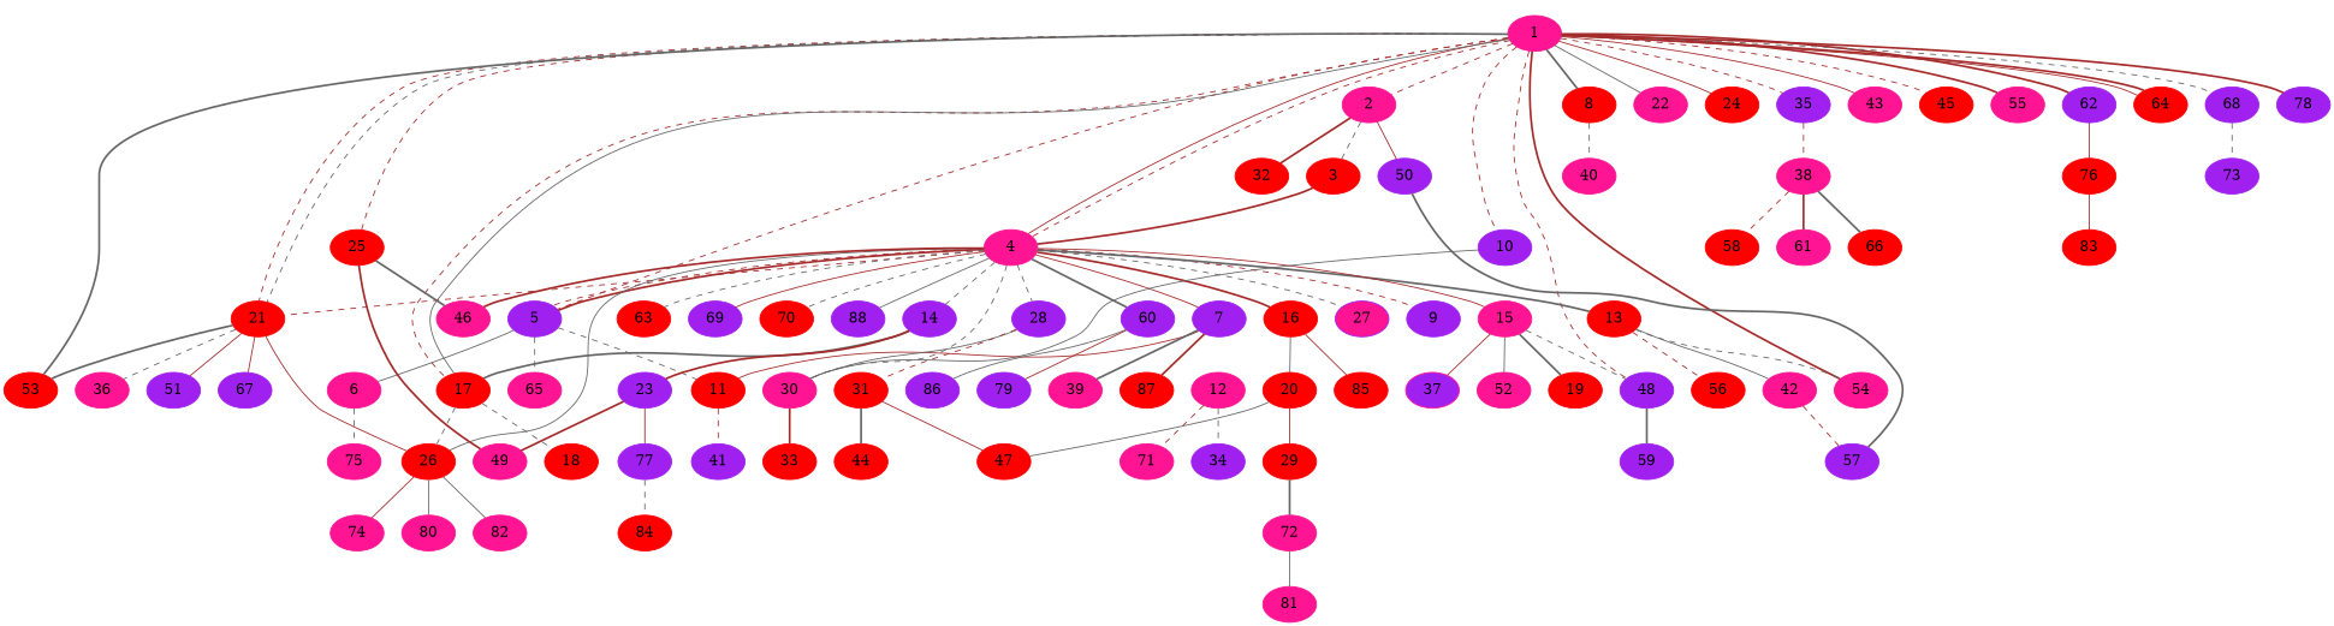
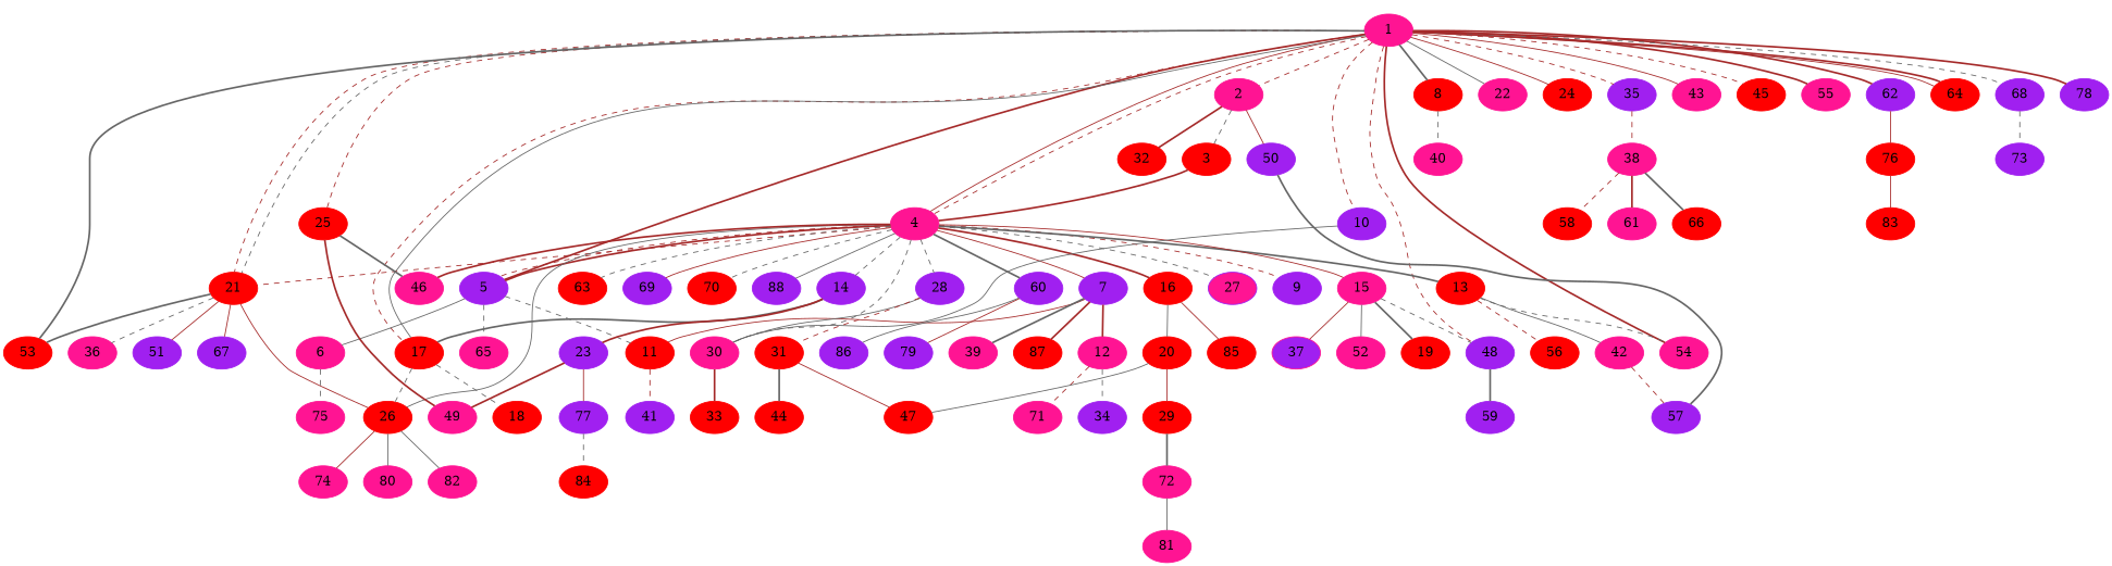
  graph {
    node [color=red style=filled]
    edge [color=brown style=dashed]
    1 [color=deeppink]
    2 [color=deeppink]
    4 [color=deeppink]
    5 [color=purple]
    8
    10 [color=purple]
    17
    21
    22 [color=deeppink]
    24
    25
    35 [color=purple]
    43 [color=deeppink]
    45
    48 [color=purple]
    53
    54 [color=deeppink]
    55 [color=deeppink]
    62 [color=purple]
    64
    68 [color=purple]
    78 [color=purple]
    3
    32
    50 [color=purple]
    7 [color=purple]
    9 [color=purple]
    13
    14 [color=purple]
    15 [color=deeppink]
    16
    26
    27 [color=purple fillcolor=deeppink]
    28 [color=purple]
    30 [color=deeppink]
    46 [color=deeppink]
    60 [color=purple]
    63
    69 [color=purple]
    70
    88 [color=purple]
    6 [color=deeppink]
    11
    65 [color=deeppink]
    40 [color=deeppink]
    18
    36 [color=deeppink]
    51 [color=purple]
    67 [color=purple]
    49 [color=deeppink]
    38 [color=deeppink]
    59 [color=purple]
    76
    73 [color=purple]
    57 [color=purple]
    12 [color=deeppink]
    39 [color=deeppink]
    87
    42 [color=deeppink]
    56
    23 [color=purple]
    19
    37 [color=deeppink fillcolor=purple]
    52 [color=deeppink]
    20
    85
    74 [color=deeppink]
    80 [color=deeppink]
    82 [color=deeppink]
    31
    33
    79 [color=purple]
    86 [color=purple]
    75 [color=deeppink]
    41 [color=purple]
    34 [color=purple]
    71 [color=deeppink]
    77 [color=purple]
    29
    47
    72 [color=deeppink]
    84
    44
    81 [color=deeppink]
    58
    61 [color=deeppink]
    66
    83
    1 -- 2
    1 -- 4 [style=solid]
    1 -- 4
-   1 -- 5
+   1 -- 5 [style=bold]
    1 -- 8 [color=gray40 style=bold]
    1 -- 10
    1 -- 17
    1 -- 17 [color=gray40 style=solid]
    1 -- 21
    1 -- 21 [color=gray40]
    1 -- 22 [color=gray40 style=solid]
    1 -- 24 [style=solid]
    1 -- 25
    1 -- 35
    1 -- 43 [style=solid]
    1 -- 45
    1 -- 48
    1 -- 53 [color=gray40 style=bold]
    1 -- 54 [style=bold]
    1 -- 55 [style=bold]
    1 -- 62 [style=bold]
    1 -- 64 [style=solid]
    1 -- 64 [style=bold]
    1 -- 68 [color=gray40]
    1 -- 78 [style=bold]
    2 -- 3 [color=gray40]
    2 -- 32 [style=bold]
    2 -- 50 [style=solid]
    4 -- 5
    4 -- 5 [style=bold]
    4 -- 21
    4 -- 7 [style=solid]
    4 -- 9
    4 -- 13 [color=gray40 style=bold]
    4 -- 14 [color=gray40]
    4 -- 15 [style=solid]
    4 -- 16 [style=bold]
    4 -- 26 [color=gray40 style=solid]
    4 -- 27 [color=gray40]
    4 -- 28 [color=gray40]
    4 -- 30 [color=gray40]
    4 -- 46 [style=bold]
    4 -- 60 [color=gray40 style=bold]
    4 -- 63 [color=gray40]
    4 -- 69 [style=solid]
    4 -- 70 [color=gray40]
    4 -- 88 [color=gray40 style=solid]
    5 -- 6 [color=gray40 style=solid]
    5 -- 11 [color=gray40]
    5 -- 65 [color=gray40]
    8 -- 40 [color=gray40]
    10 -- 30 [color=gray40 style=solid]
    17 -- 26 [color=gray40]
    17 -- 18 [color=gray40]
    21 -- 53 [color=gray40 style=bold]
    21 -- 26 [style=solid]
    21 -- 36 [color=gray40]
    21 -- 51 [style=solid]
    21 -- 67 [style=solid]
    25 -- 46 [color=gray40 style=bold]
    25 -- 49 [style=bold]
    35 -- 38
    48 -- 59 [color=gray40 style=bold]
    62 -- 76 [style=solid]
    68 -- 73 [color=gray40]
    3 -- 4 [style=bold]
    50 -- 57 [color=gray40 style=bold]
    7 -- 11 [style=solid]
+   7 -- 12 [style=bold]
    7 -- 39 [color=gray40 style=bold]
    7 -- 87 [style=bold]
    13 -- 54 [color=gray40]
    13 -- 42 [color=gray40 style=solid]
    13 -- 56
    14 -- 17 [color=gray40 style=bold]
    14 -- 23 [style=bold]
    15 -- 48 [color=gray40]
    15 -- 19 [color=gray40 style=bold]
    15 -- 37 [style=solid]
    15 -- 52 [color=gray40 style=solid]
    16 -- 20 [color=gray40 style=solid]
    16 -- 85 [style=solid]
    26 -- 74 [style=solid]
    26 -- 80 [color=gray40 style=solid]
    26 -- 82 [color=gray40 style=solid]
    28 -- 30 [color=gray40 style=solid]
    28 -- 31
    30 -- 33 [style=bold]
    60 -- 79 [style=solid]
    60 -- 86 [color=gray40 style=solid]
    6 -- 75 [color=gray40]
    11 -- 41
    38 -- 58
    38 -- 61 [style=bold]
    38 -- 66 [color=gray40 style=bold]
    76 -- 83 [style=solid]
    12 -- 34 [color=gray40]
    12 -- 71
    42 -- 57
    23 -- 49 [style=bold]
    23 -- 77 [style=solid]
    20 -- 29 [style=solid]
    20 -- 47 [color=gray40 style=solid]
    31 -- 47 [style=solid]
    31 -- 44 [color=gray40 style=bold]
    77 -- 84 [color=gray40]
    29 -- 72 [color=gray40 style=bold]
    72 -- 81 [color=gray40 style=solid]
  }
